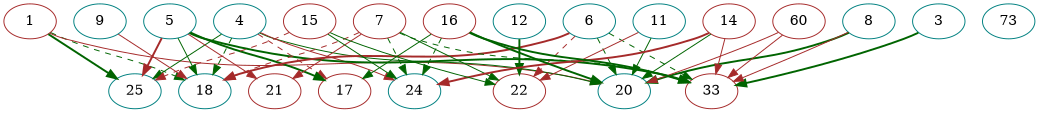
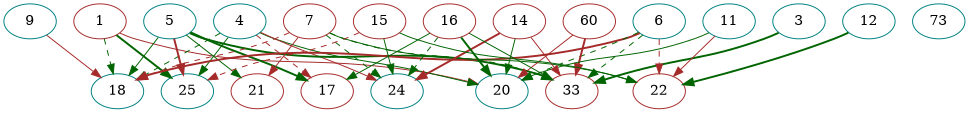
  digraph {
    node [alpha=0.11 color=teal]
    edge [color=darkgreen style=solid]
    1 [alpha=0.14 color=brown expect_size=28408832]
    18 [expect_size=30602240]
    20 [alpha=0.18 expect_size=46377984]
    25 [alpha=0.05 expect_size=50426880]
    3 [expect_size=29847552]
    n6 [alpha=0.03 color=brown expect_size=47937536 label=33]
    4 [alpha=0.10 expect_size=13708288]
    17 [alpha=0.04 color=brown expect_size=25228288]
    24 [alpha=0.20 expect_size=17125376]
    5 [alpha=0.12 expect_size=25575424]
    21 [alpha=0.08 color=brown expect_size=5769216]
    6 [alpha=0.19 expect_size=8952832]
    22 [color=brown expect_size=6656000]
    7 [alpha=0.02 color=brown expect_size=19575808]
-   8 [alpha=0.10 expect_size=11641856]
    9 [alpha=0.16 expect_size=43249664]
    n17 [alpha=0.03 color=brown expect_size=27043840 label=60]
    11 [alpha=0.00 expect_size=26838016]
    12 [alpha=0.17 expect_size=11846656]
    n20 [alpha=0.07 expect_size=47118336 label=73]
    14 [alpha=0.14 color=brown expect_size=24837120]
    15 [alpha=0.10 color=brown expect_size=47779840]
    16 [color=brown expect_size=28549120]
    1 -> 18 [style=dashed]
    1 -> 20 [color=brown]
    1 -> 25 [style=bold]
    3 -> n6 [style=bold]
    4 -> 18 [style=dashed]
    4 -> 20
    4 -> 25
    4 -> 17 [color=brown style=dashed]
    4 -> 24 [color=brown]
    5 -> 18
    5 -> 25 [color=brown style=bold]
    5 -> n6 [style=bold]
    5 -> 17 [style=bold]
-   5 -> 21 [color=brown]
+   5 -> 21
    6 -> 18 [color=brown style=bold]
    6 -> 20 [style=dashed]
    6 -> n6 [style=dashed]
    6 -> 22 [color=brown style=dashed]
    7 -> 18 [color=brown style=dashed]
    7 -> n6 [style=dashed]
    7 -> 24 [style=dashed]
    7 -> 21 [color=brown]
    7 -> 22
-   8 -> 20 [style=bold]
-   8 -> n6 [color=brown]
    9 -> 18 [color=brown]
    n17 -> 20 [color=brown]
-   n17 -> n6 [color=brown]
+   n17 -> n6 [color=brown style=bold]
    11 -> 20
    11 -> 22 [color=brown]
    12 -> 22 [style=bold]
    14 -> 20
    14 -> n6 [color=brown]
    14 -> 24 [color=brown style=bold]
    15 -> 25 [color=brown style=dashed]
    15 -> 24
    15 -> 22
    16 -> 20 [style=bold]
-   16 -> n6 [style=bold]
+   16 -> n6
    16 -> 17
    16 -> 24 [style=dashed]
  }
